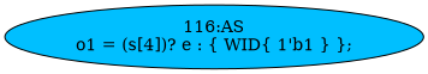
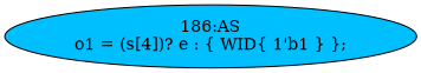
  strict digraph {
-   n1 [ast="<pyverilog.vparser.ast.Assign object at 0x7f5d26f50410>" def_var="['o1']" fillcolor=deepskyblue label="116:AS\no1 = (s[4])? e : { WID{ 1'b1 } };" statements="[]" style=filled typ=Assign use_var="['s', 'e']"]
+   n1 [ast="<pyverilog.vparser.ast.Assign object at 0x7f5d26f50410>" def_var="['o1']" fillcolor=deepskyblue label="186:AS\no1 = (s[4])? e : { WID{ 1'b1 } };" statements="[]" style=filled typ=Assign use_var="['s', 'e']"]
  }
